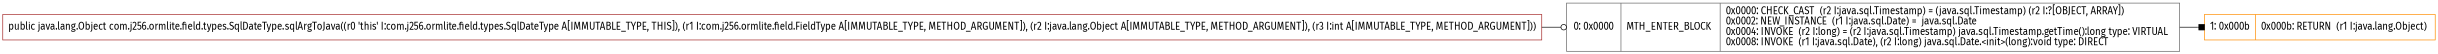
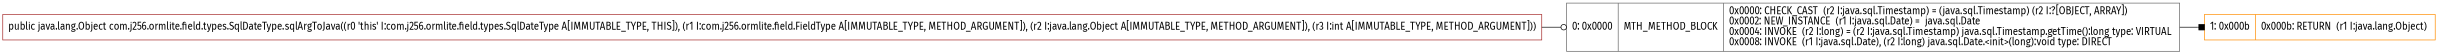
  digraph {
    rankdir=LR
    fontname="Fira Sans"
    node [shape=record fontname="Fira Sans"]
    edge [style=solid fontname="Fira Sans"]
-   n1 [label="{0\:\ 0x0000|MTH_ENTER_BLOCK\l|0x0000: CHECK_CAST  (r2 I:java.sql.Timestamp) = (java.sql.Timestamp) (r2 I:?[OBJECT, ARRAY]) \l0x0002: NEW_INSTANCE  (r1 I:java.sql.Date) =  java.sql.Date \l0x0004: INVOKE  (r2 I:long) = (r2 I:java.sql.Timestamp) java.sql.Timestamp.getTime():long type: VIRTUAL \l0x0008: INVOKE  (r1 I:java.sql.Date), (r2 I:long) java.sql.Date.\<init\>(long):void type: DIRECT \l}" color=gray40]
+   n1 [label="{0\:\ 0x0000|MTH_METHOD_BLOCK\l|0x0000: CHECK_CAST  (r2 I:java.sql.Timestamp) = (java.sql.Timestamp) (r2 I:?[OBJECT, ARRAY]) \l0x0002: NEW_INSTANCE  (r1 I:java.sql.Date) =  java.sql.Date \l0x0004: INVOKE  (r2 I:long) = (r2 I:java.sql.Timestamp) java.sql.Timestamp.getTime():long type: VIRTUAL \l0x0008: INVOKE  (r1 I:java.sql.Date), (r2 I:long) java.sql.Date.\<init\>(long):void type: DIRECT \l}" color=gray40]
    n2 [label="{1\:\ 0x000b|0x000b: RETURN  (r1 I:java.lang.Object) \l}" color=darkorange]
    n3 [label="{public java.lang.Object com.j256.ormlite.field.types.SqlDateType.sqlArgToJava((r0 'this' I:com.j256.ormlite.field.types.SqlDateType A[IMMUTABLE_TYPE, THIS]), (r1 I:com.j256.ormlite.field.FieldType A[IMMUTABLE_TYPE, METHOD_ARGUMENT]), (r2 I:java.lang.Object A[IMMUTABLE_TYPE, METHOD_ARGUMENT]), (r3 I:int A[IMMUTABLE_TYPE, METHOD_ARGUMENT])) }" color=brown]
    n1 -> n2 [arrowhead=box]
    n3 -> n1 [arrowhead=odot]
  }
